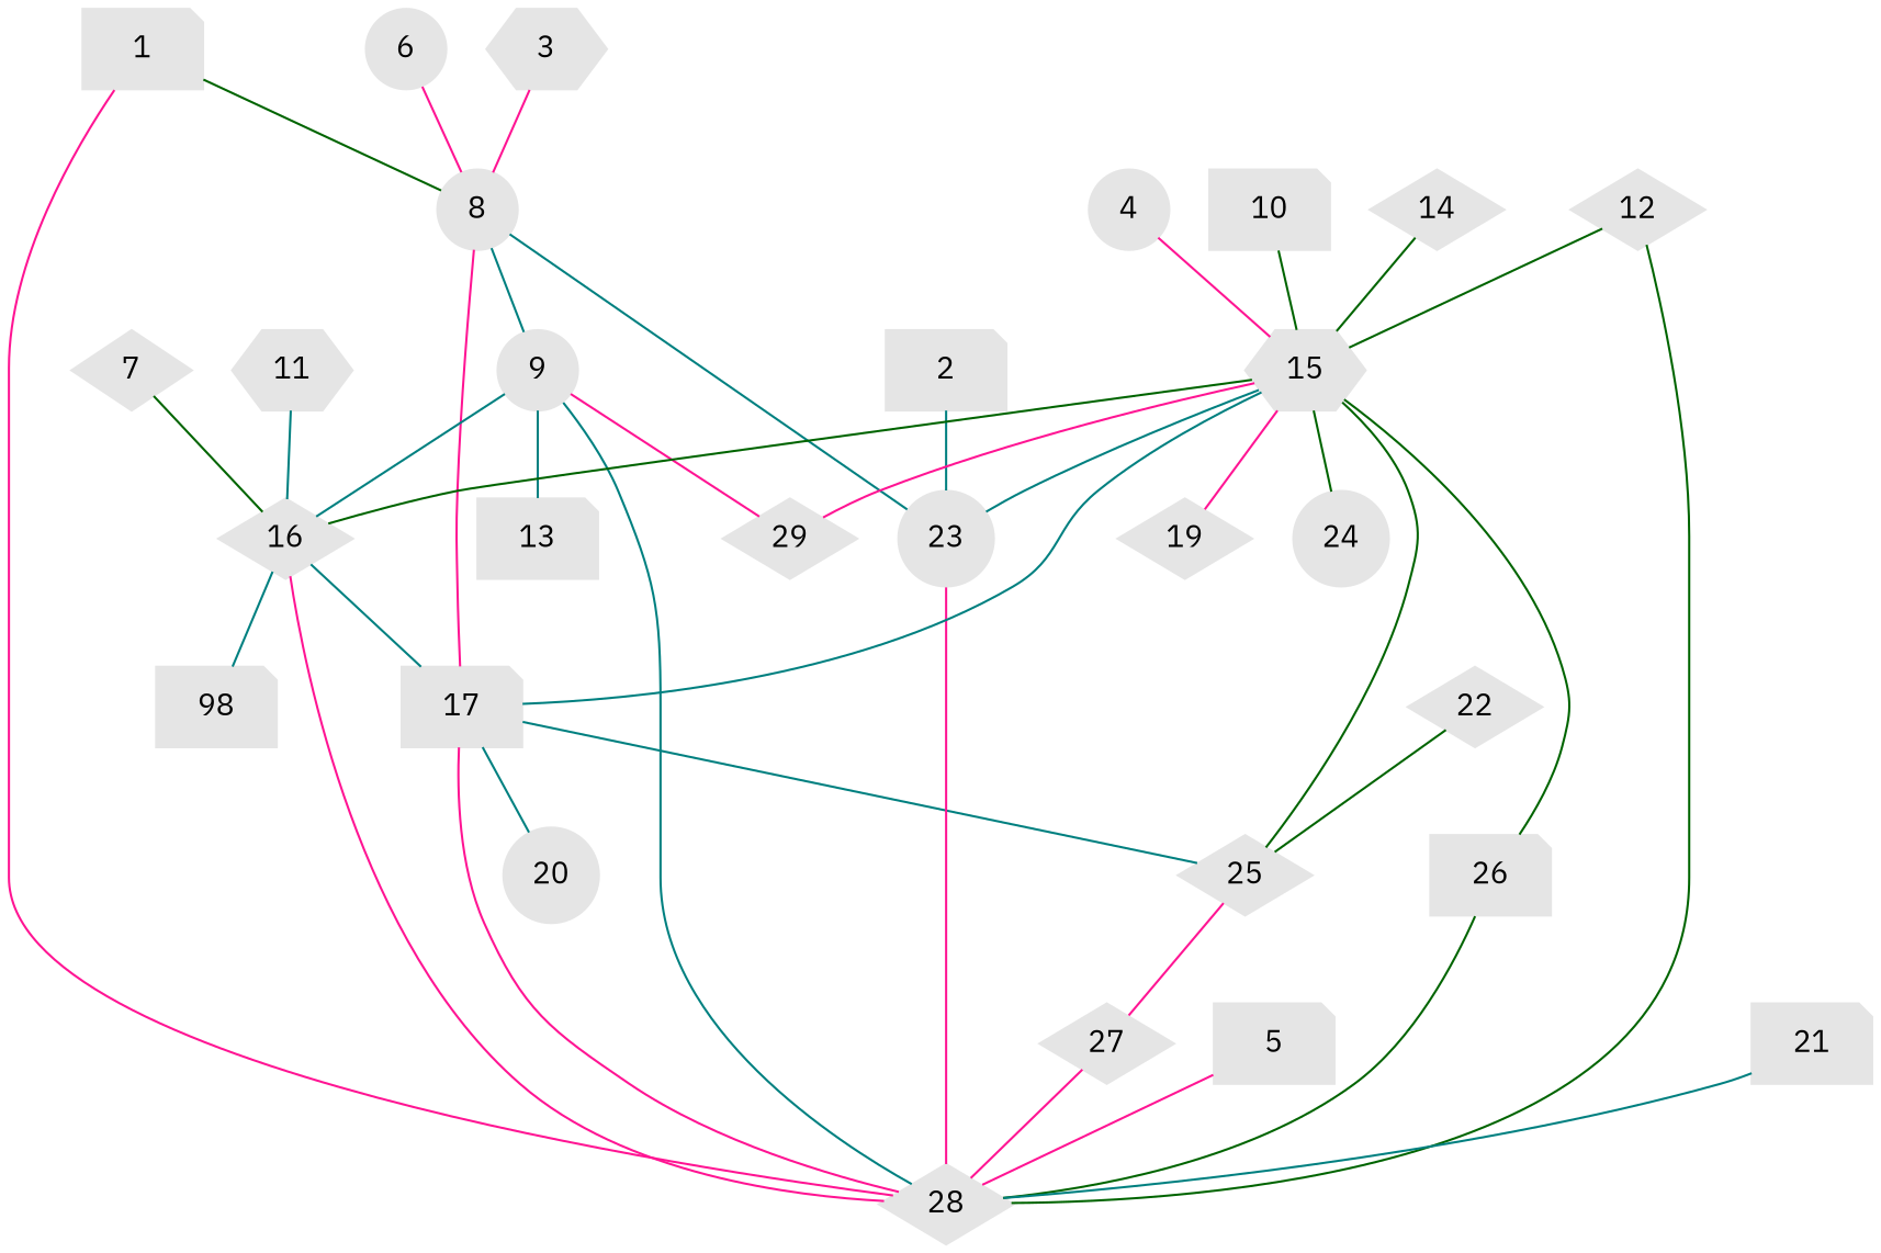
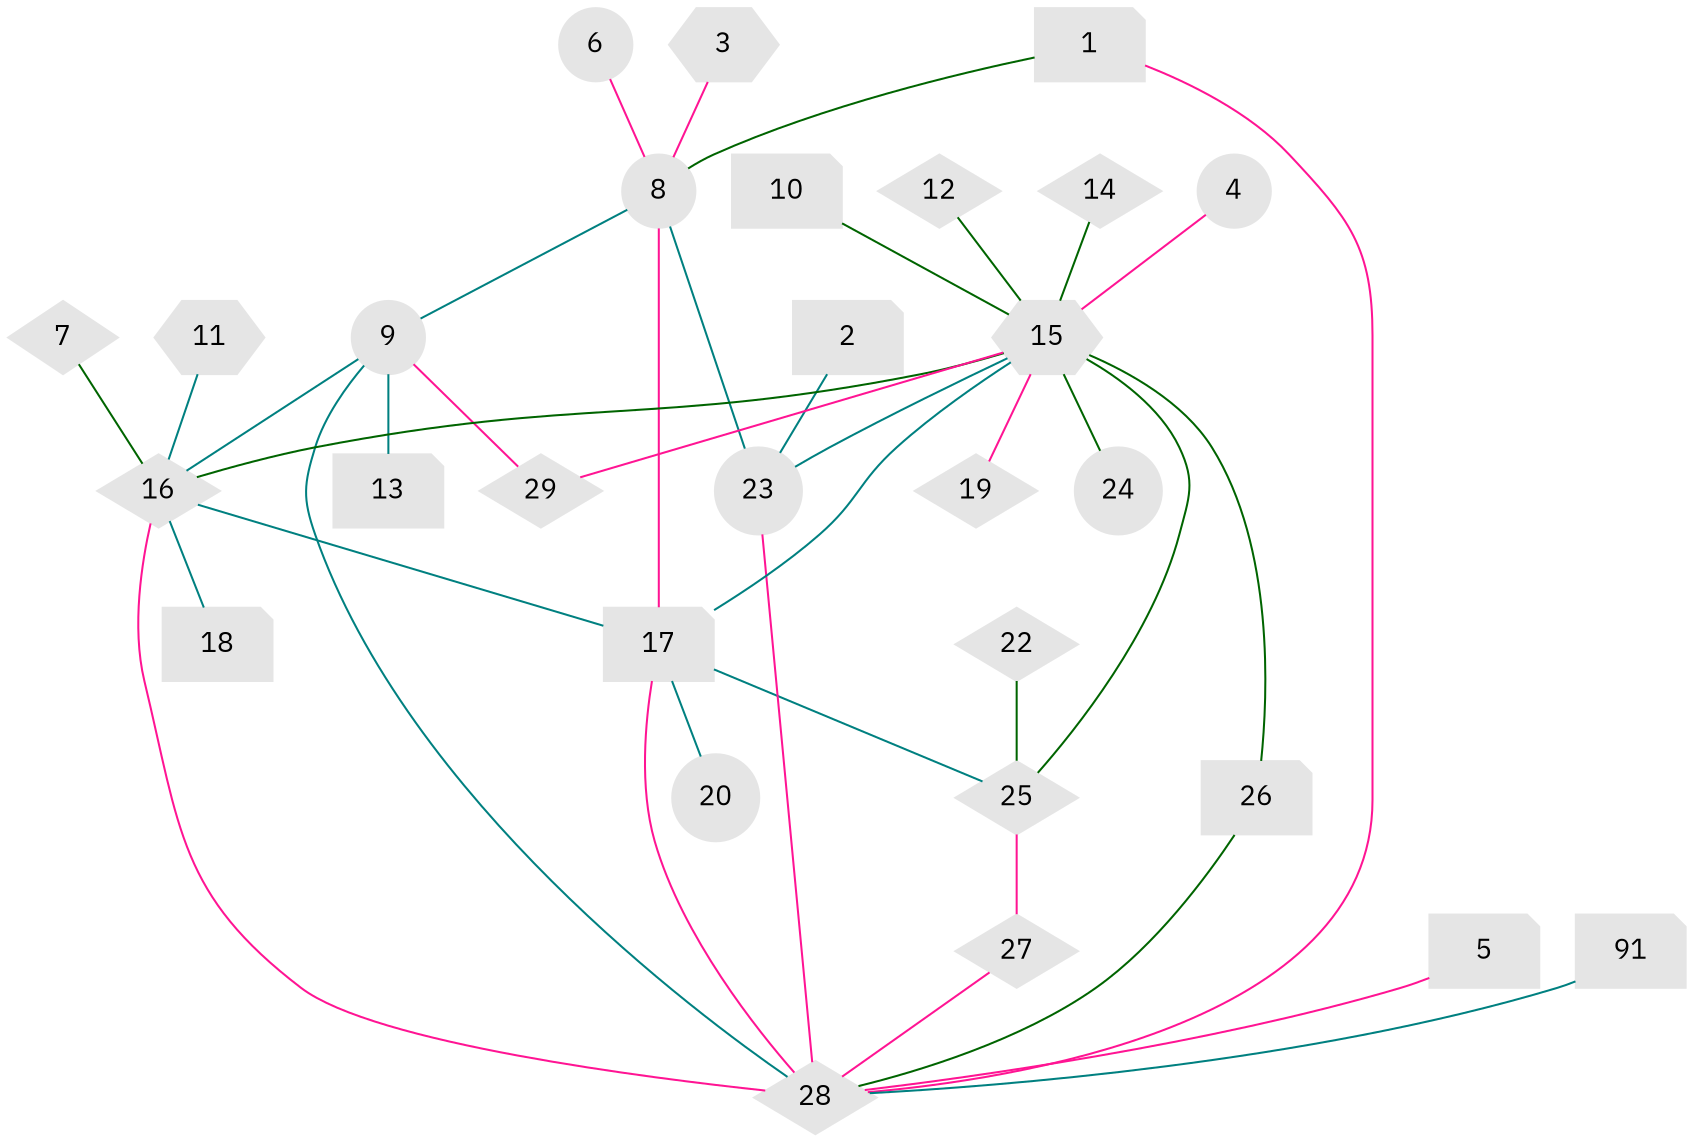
  graph {
    fontname="IBM Plex Sans"
    node [color=gray90 fontname="IBM Plex Sans" shape=diamond style=filled]
    edge [color=teal fontname="IBM Plex Sans" weight=1.0]
    8 [shape=circle]
    1 [shape=note]
    28
    9 [shape=circle]
    17 [shape=note]
    23 [shape=circle]
    2 [shape=note]
    3 [shape=hexagon]
    4 [shape=circle]
    15 [shape=hexagon]
    16
    29
    19
    24 [shape=circle]
    25
    26 [shape=note]
    5 [shape=note]
    6 [shape=circle]
    7
-   18 [shape=note label=98]
+   18 [shape=note]
    13 [shape=note]
    20 [shape=circle]
    10 [shape=note]
    11 [shape=hexagon]
    12
    14
    27
-   21 [shape=note]
+   21 [shape=note label=91]
    22
    8 -- 9
    8 -- 17 [color=deeppink]
    8 -- 23
    1 -- 8 [color=darkgreen]
    1 -- 28 [color=deeppink]
    9 -- 28
    9 -- 16
    9 -- 29 [color=deeppink]
    9 -- 13
    17 -- 28 [color=deeppink]
    17 -- 25
    17 -- 20
    23 -- 28 [color=deeppink weight=2.0]
    2 -- 23
    3 -- 8 [color=deeppink]
    4 -- 15 [color=deeppink]
    15 -- 17
    15 -- 23
    15 -- 16 [color=darkgreen]
    15 -- 29 [color=deeppink]
    15 -- 19 [color=deeppink]
    15 -- 24 [color=darkgreen]
    15 -- 25 [color=darkgreen weight=2.0]
    15 -- 26 [color=darkgreen]
    16 -- 28 [color=deeppink weight=2.0]
    16 -- 17 [weight=2.0]
    16 -- 18
    25 -- 27 [color=deeppink weight=2.0]
    26 -- 28 [color=darkgreen]
    5 -- 28 [color=deeppink]
    6 -- 8 [color=deeppink]
    7 -- 16 [color=darkgreen]
    10 -- 15 [color=darkgreen]
    11 -- 16
-   12 -- 28 [color=darkgreen]
    12 -- 15 [color=darkgreen]
    14 -- 15 [color=darkgreen weight=2.0]
    27 -- 28 [color=deeppink]
    21 -- 28
    22 -- 25 [color=darkgreen]
  }
